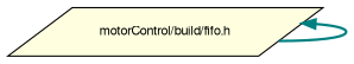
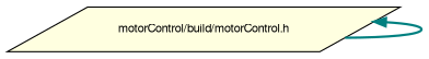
  digraph {
-   n1 [color=black fillcolor=lightyellow fontcolor=black fontname=FreeSans fontsize=10 height=0.2 label="motorControl/build/fifo.h" shape=parallelogram style=filled width=0.4]
+   n1 [color=black fillcolor=lightyellow fontcolor=black fontname=FreeSans fontsize=10 height=0.2 label="motorControl/build/motorControl.h" shape=parallelogram style=filled width=0.4]
    n1 -> n1 [color=teal dir=back fontname=FreeSans fontsize=10 labelfontname=FreeSans labelfontsize=10 style=bold]
  }
